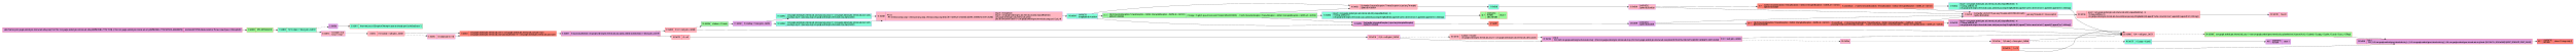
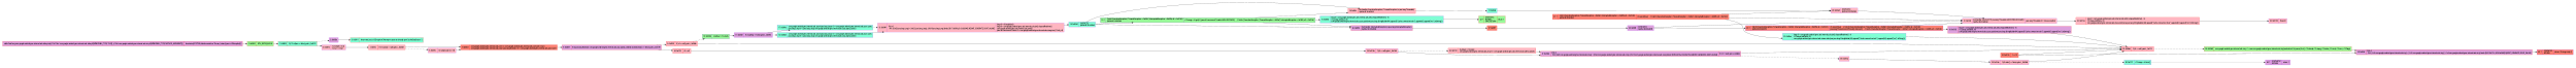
  digraph {
    fontname="Roboto Condensed"
    rankdir=LR
    node [color=purple fillcolor=lightpink fontname="Roboto Condensed" shape=record style=filled]
    edge [fontname="Roboto Condensed"]
    n1 [color=red fillcolor=palegreen label="{0\:\ 0x0000|MTH_ENTER_BLOCK\l}"]
    n2 [color=red fillcolor=aquamarine label="{1\:\ 0x0008|if (r12.isOpen == false) goto L_0x0012\l}"]
    n3 [fillcolor=plum label="{2\:\ 0x000a}"]
    n4 [label="{4\:\ 0x0012|r12.isOpen = true\lr12.uri = r13.uri\l}"]
    n5 [color=red fillcolor=aquamarine label="{3\:\ 0x0011|throw new java.io.IOException(\"Attempt to open an already open CacheDataSource.\")\l}"]
    n6 [color=red label="{5\:\ 0x001a|if (r12.zzegt == null) goto L_0x0021\l}"]
    n7 [label="{6\:\ 0x001c|r12.zzegt.zza(r12, r13)\l}"]
    n8 [color=red fillcolor=salmon label="{7\:\ 0x0021|com.google.android.gms.internal.ads.zzvt r4 = com.google.android.gms.internal.ads.zzvt.zze(r13.uri)\lcom.google.android.gms.internal.ads.zzaci\<java.lang.Boolean\> r0 = com.google.android.gms.internal.ads.zzact.zzctt\l}"]
    n9 [color=red fillcolor=plum label="{8\:\ 0x0037|if (((java.lang.Boolean) com.google.android.gms.internal.ads.zzyr.zzpe().zzd(r0)).booleanValue() == false) goto L_0x0159\l}"]
    n10 [color=red label="{9\:\ 0x0039|if (r4 == null) goto L_0x00d6\l}"]
    n11 [color=red label="{34\:\ 0x0159|r0 = null\l}"]
    n12 [fillcolor=palegreen label="{10\:\ 0x003b|r4.zzbwz = r13.zzahv\l}"]
    n13 [color=red label="{23\:\ 0x00d6|if (r4 == null) goto L_0x017c\l}"]
    n14 [label="{35\:\ 0x015a|if (r4 == null) goto L_0x0168\l}"]
    n15 [fillcolor=plum label="{11\:\ 0x0041|if (r4.zzbwy == false) goto L_0x009a\l}"]
    n16 [color=red fillcolor=palegreen label="{24\:\ 0x00d8|com.google.android.gms.internal.ads.zzry r1 = new com.google.android.gms.internal.ads.zzry(android.net.Uri.parse(r4.url), r13.zzbmd, r13.zzapg, r13.zzahv, r13.zzcd, r13.zzcc, r13.flags)\l}"]
    n17 [fillcolor=aquamarine label="{12\:\ 0x0043|com.google.android.gms.internal.ads.zzaci\<java.lang.Long\> r0 = com.google.android.gms.internal.ads.zzact.zzctv\ljava.lang.Long r0 = (java.lang.Long) com.google.android.gms.internal.ads.zzyr.zzpe().zzd(r0)\l}"]
    n18 [fillcolor=aquamarine label="{17\:\ 0x009a|com.google.android.gms.internal.ads.zzaci\<java.lang.Long\> r0 = com.google.android.gms.internal.ads.zzact.zzctu\ljava.lang.Long r0 = (java.lang.Long) com.google.android.gms.internal.ads.zzyr.zzpe().zzd(r0)\l}"]
    n19 [label="{13\:\ 0x004f|PHI: r0 \l  PHI: (r0v23 java.lang.Long) = (r0v22 java.lang.Long), (r0v54 java.lang.Long) binds: [B:17:0x009a, B:12:0x0043] A[DONT_GENERATE, DONT_INLINE]\l|long r0 = r0.longValue()\llong r6 = com.google.android.gms.ads.internal.zzk.zzln().elapsedRealtime()\lcom.google.android.gms.ads.internal.zzk.zzma()\ljava.util.concurrent.Future r5 = com.google.android.gms.internal.ads.zzwg.zza(r12.zzlj, r4)\l}"]
-   n20 [fillcolor=aquamarine label="{14\:\ 0x0064|SYNTHETIC\lStringBuilder:B:14:0x0064\l}"]
+   n20 [fillcolor=aquamarine label="{14\:\ 0x0064|SYNTHETIC\lSplitter:B:14:0x0064\l}"]
    n21 [fillcolor=palegreen label="{15\:\ ?|Catch:\{ ExecutionException \| TimeoutException \-\> 0x00a7, InterruptedException \-\> 0x00f6, all \-\> 0x012d \}\lSplitter:B:14:0x0064\l|r12.zzege = r5.get(r0, java.util.concurrent.TimeUnit.MILLISECONDS)     \/\/ Catch:\{ ExecutionException \| TimeoutException \-\> 0x00a7, InterruptedException \-\> 0x00f6, all \-\> 0x012d \}\l}"]
    n22 [color=red label="{18\:\ 0x00a7|ExcHandler: ExecutionException \| TimeoutException (e java.lang.Throwable)\lSplitter:B:14:0x0064\l}"]
    n23 [color=red fillcolor=plum label="{26\:\ 0x00f6|ExcHandler: InterruptedException (e java.lang.InterruptedException)\lSplitter:B:14:0x0064\l}"]
    n24 [fillcolor=aquamarine label="{16\:\ 0x006e|long r0 = com.google.android.gms.ads.internal.zzk.zzln().elapsedRealtime() \- r6\lr12.zzegu.zzd(true, r0)\lcom.google.android.gms.internal.ads.zzaxa.zzds(new java.lang.StringBuilder(44).append(\"Cache connection took \").append(r0).append(\"ms\").toString())\l}"]
    n25 [fillcolor=aquamarine label="{19\:\ 0x00a8}"]
    n26 [color=red fillcolor=salmon label="{27\:\ 0x00f7}"]
    n27 [color=red fillcolor=palegreen label="{42\:\ ?|SYNTHETIC\lRETURN\lORIG_RETURN\l|return \-1\l}"]
    n28 [label="{20\:\ 0x00a9|SYNTHETIC\lSplitter:B:20:0x00a9\l}"]
    n29 [color=red fillcolor=salmon label="{21\:\ ?|Catch:\{ ExecutionException \| TimeoutException \-\> 0x00a7, InterruptedException \-\> 0x00f6, all \-\> 0x012d \}\lSplitter:B:20:0x00a9\l|r5.cancel(true)     \/\/ Catch:\{ ExecutionException \| TimeoutException \-\> 0x00a7, InterruptedException \-\> 0x00f6, all \-\> 0x012d \}\l}"]
    n30 [label="{31\:\ 0x012d|ExcHandler: all (r0v25 'th' java.lang.Throwable A[CUSTOM_DECLARE])\lSplitter:B:20:0x00a9\l|java.lang.Throwable r0 = move\-exception\l}"]
    n31 [fillcolor=aquamarine label="{22\:\ 0x00ac|long r0 = com.google.android.gms.ads.internal.zzk.zzln().elapsedRealtime() \- r6\lr12.zzegu.zzd(false, r0)\lcom.google.android.gms.internal.ads.zzaxa.zzds(new java.lang.StringBuilder(44).append(\"Cache connection took \").append(r0).append(\"ms\").toString())\l}"]
    n32 [color=red label="{32\:\ 0x012e|long r2 = com.google.android.gms.ads.internal.zzk.zzln().elapsedRealtime() \- r6\lr72.zzegu.zzd(false, r2)\lcom.google.android.gms.internal.ads.zzaxa.zzds(new java.lang.StringBuilder(44).append(\"Cache connection took \").append(r2).append(\"ms\").toString())\l}"]
    n33 [color=red fillcolor=plum label="{25\:\ 0x00ef|PHI: r1 \l  PHI: (r1v3 com.google.android.gms.internal.ads.zzry) = (r1v2 com.google.android.gms.internal.ads.zzry), (r1v4 com.google.android.gms.internal.ads.zzry) binds: [B:41:0x017c, B:24:0x00d8] A[DONT_GENERATE, DONT_INLINE]\l}"]
    n34 [color=red fillcolor=salmon label="{41\:\ 0x017c|r1 = r13\l}"]
    n35 [fillcolor=salmon label="{43\:\ ?|SYNTHETIC\lRETURN\l|return r12.zzegs.zza(r1)\l}"]
    n36 [fillcolor=plum label="{28\:\ 0x00f8|SYNTHETIC\lSplitter:B:28:0x00f8\l}"]
    n37 [fillcolor=salmon label="{29\:\ ?|Catch:\{ ExecutionException \| TimeoutException \-\> 0x00a7, InterruptedException \-\> 0x00f6, all \-\> 0x012d \}\lSplitter:B:28:0x00f8\l|r5.cancel(true)     \/\/ Catch:\{ ExecutionException \| TimeoutException \-\> 0x00a7, InterruptedException \-\> 0x00f6, all \-\> 0x012d \}\ljava.lang.Thread.currentThread().interrupt()     \/\/ Catch:\{ ExecutionException \| TimeoutException \-\> 0x00a7, InterruptedException \-\> 0x00f6, all \-\> 0x012d \}\l}"]
    n38 [color=red fillcolor=plum label="{30\:\ 0x0102|long r0 = com.google.android.gms.ads.internal.zzk.zzln().elapsedRealtime() \- r6\lr12.zzegu.zzd(false, r0)\lcom.google.android.gms.internal.ads.zzaxa.zzds(new java.lang.StringBuilder(44).append(\"Cache connection took \").append(r0).append(\"ms\").toString())\l}"]
    n39 [label="{33\:\ 0x0158|throw r0\l}"]
    n40 [color=red label="{36\:\ 0x015c|r4.zzbwz = r13.zzahv\lcom.google.android.gms.internal.ads.zzvq r0 = com.google.android.gms.ads.internal.zzk.zzlm().zza(r4)\l}"]
    n41 [color=red fillcolor=plum label="{37\:\ 0x0168|PHI: r0 \l  PHI: (r0v9 com.google.android.gms.internal.ads.zzvq) = (r0v8 com.google.android.gms.internal.ads.zzvq), (r0v14 com.google.android.gms.internal.ads.zzvq) binds: [B:35:0x015a, B:36:0x015c] A[DONT_GENERATE, DONT_INLINE]\l|if (r0 == null) goto L_0x00d6\l}"]
    n42 [label="{38\:\ 0x016a}"]
    n43 [label="{39\:\ 0x016e|if (r0.zznh() == false) goto L_0x00d6\l}"]
    n44 [fillcolor=aquamarine label="{40\:\ 0x0170|r12.zzege = r0.zzni()\l}"]
    n45 [fillcolor=plum label="{44\:\ ?|SYNTHETIC\lRETURN\l|return \-1\l}"]
    n46 [color=red fillcolor=plum label="{public final long com.google.android.gms.internal.ads.zzbey.zza((r12v0 'this' com.google.android.gms.internal.ads.zzbey A[IMMUTABLE_TYPE, THIS]), (r13v0 com.google.android.gms.internal.ads.zzry A[IMMUTABLE_TYPE, METHOD_ARGUMENT]))  | Annotation[SYSTEM, dalvik.annotation.Throws, \{value=[java.io.IOException]\}]\l}"]
    n1 -> n2
    n2 -> n3 [style=dashed]
    n2 -> n4
    n3 -> n5
    n4 -> n6
    n6 -> n7 [style=dashed]
    n6 -> n8
    n7 -> n8
    n8 -> n9
    n9 -> n10 [style=dashed]
    n9 -> n11
    n10 -> n12 [style=dashed]
    n10 -> n13
    n11 -> n14
    n12 -> n15
    n13 -> n16 [style=dashed]
    n14 -> n40 [style=dashed]
    n14 -> n41
    n15 -> n17 [style=dashed]
    n15 -> n18
    n16 -> n33
    n17 -> n19
    n18 -> n19
    n19 -> n20
    n20 -> n21
    n20 -> n22
    n20 -> n23
    n21 -> n22
    n21 -> n23
    n21 -> n24
    n22 -> n25
    n23 -> n26
    n24 -> n27
    n25 -> n28
    n26 -> n36
-   n28 -> n29
+   n29 -> n28
    n28 -> n30
    n29 -> n30
    n29 -> n31
    n30 -> n32
    n31 -> n13
    n32 -> n39
    n33 -> n35
    n34 -> n13
    n34 -> n33
    n36 -> n30
    n36 -> n37
    n37 -> n30
    n37 -> n38
    n38 -> n13
    n40 -> n41
    n41 -> n13
    n41 -> n42 [style=dashed]
    n42 -> n43
    n43 -> n13
    n43 -> n44 [style=dashed]
    n44 -> n45
    n46 -> n1
  }
